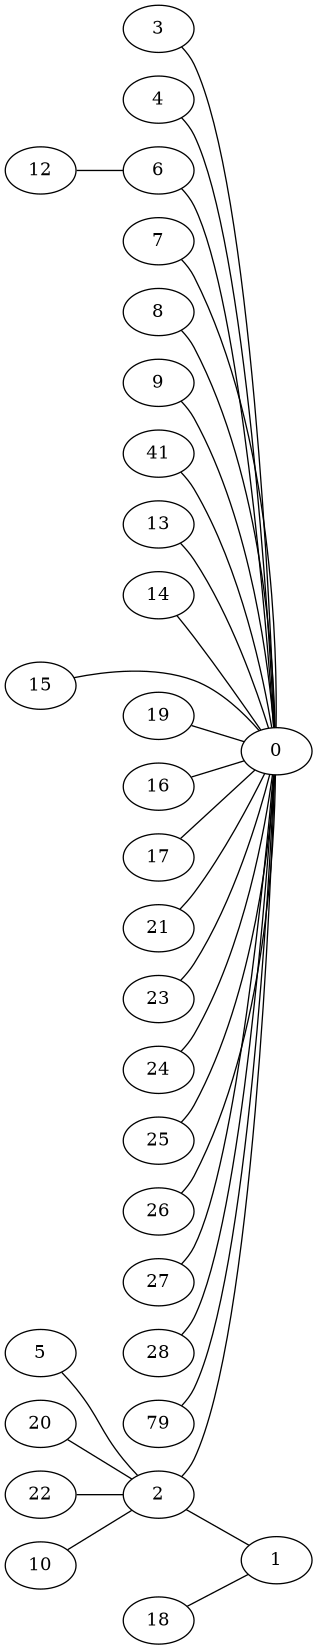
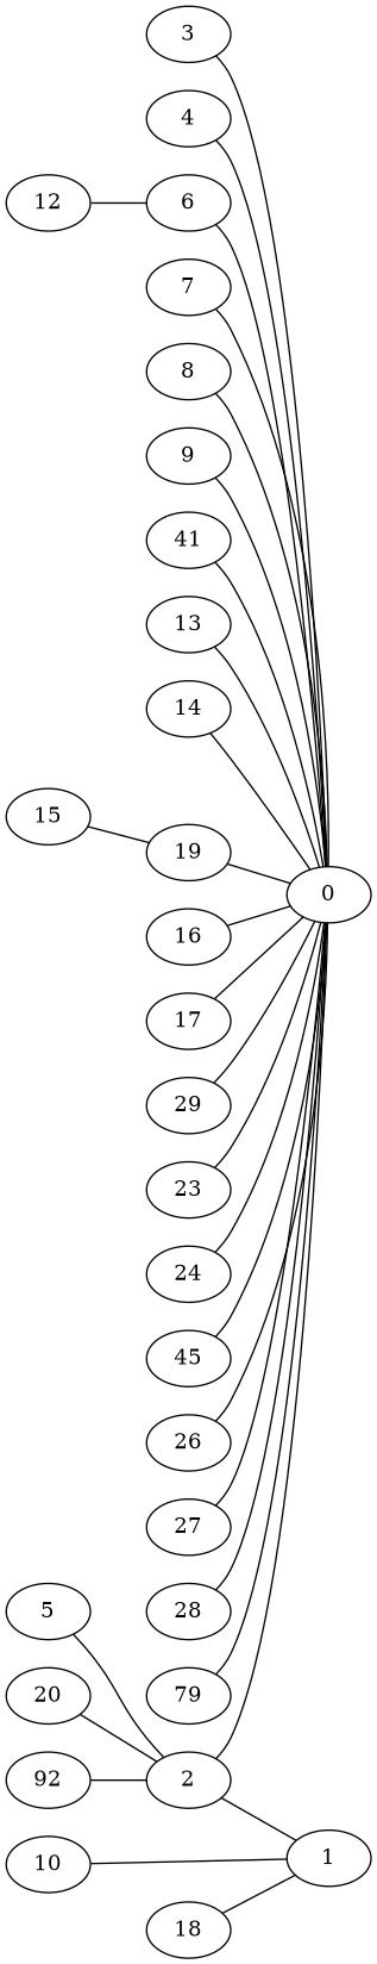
  graph {
    rankdir=LR
    2
    0
    1
    3
    4
    5
    6
    7
    8
    9
    10
    n12 [label=41]
    12
    13
    14
    15
    16
    17
    18
    19
    20
-   21
-   22
+   21 [label=29]
+   22 [label=92]
    23
    24
-   25
+   25 [label=45]
    26
    27
    28
    n30 [label=79]
    2 -- 0
    2 -- 1
    3 -- 0
    4 -- 0
    5 -- 2
    6 -- 0
    7 -- 0
    8 -- 0
    9 -- 0
-   10 -- 2
+   10 -- 1
    n12 -- 0
    12 -- 6
    13 -- 0
    14 -- 0
-   15 -- 0
+   15 -- 19
    16 -- 0
    17 -- 0
    18 -- 1
    19 -- 0
    20 -- 2
    21 -- 0
    22 -- 2
    23 -- 0
    24 -- 0
    25 -- 0
    26 -- 0
    27 -- 0
    28 -- 0
    n30 -- 0
  }
